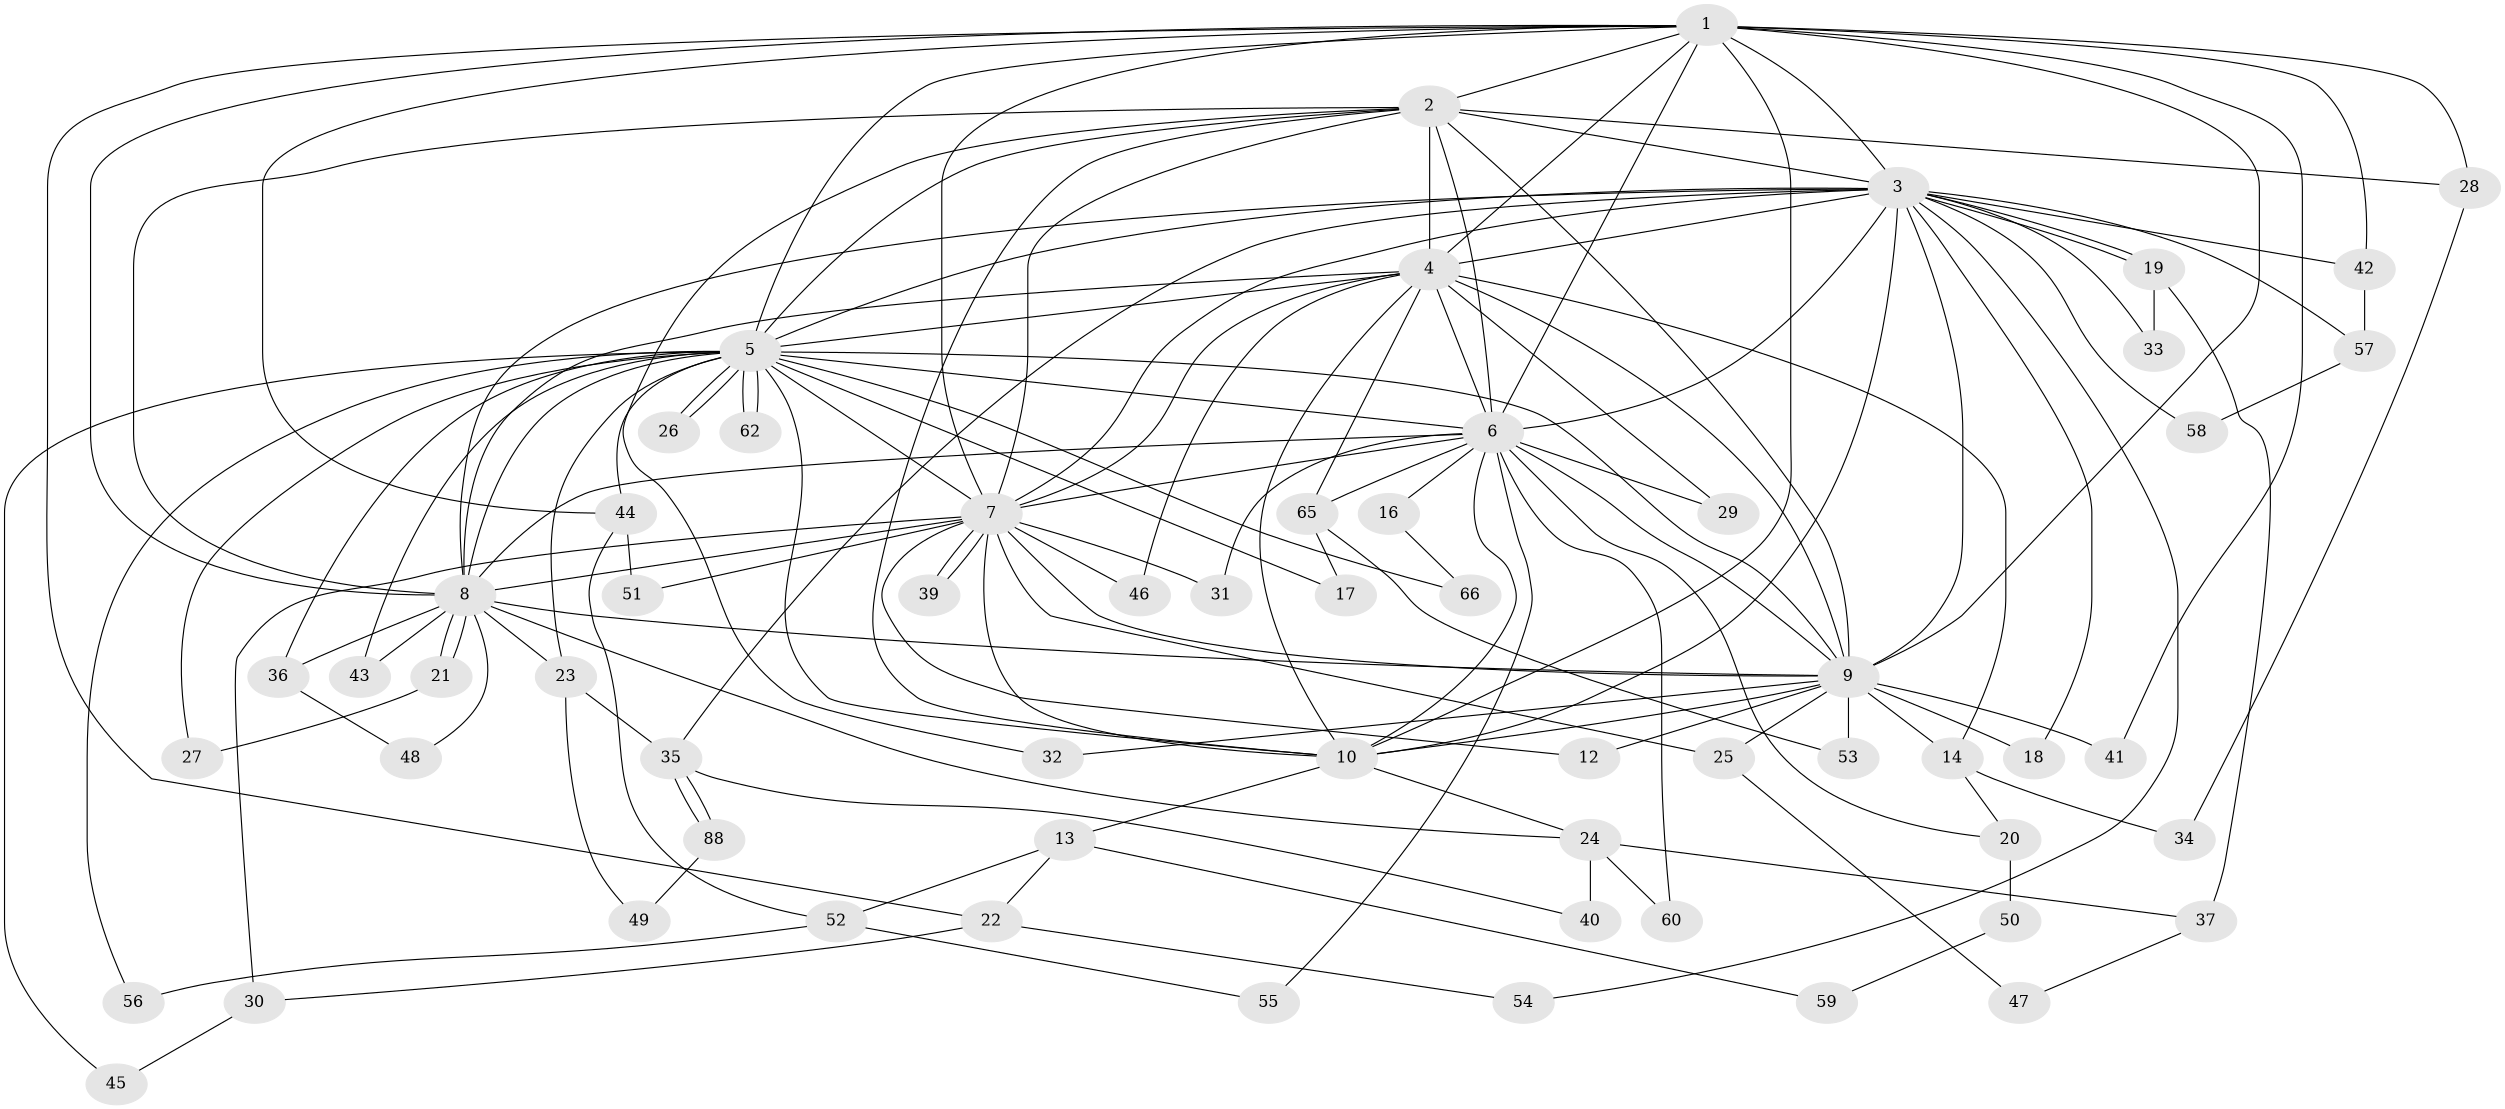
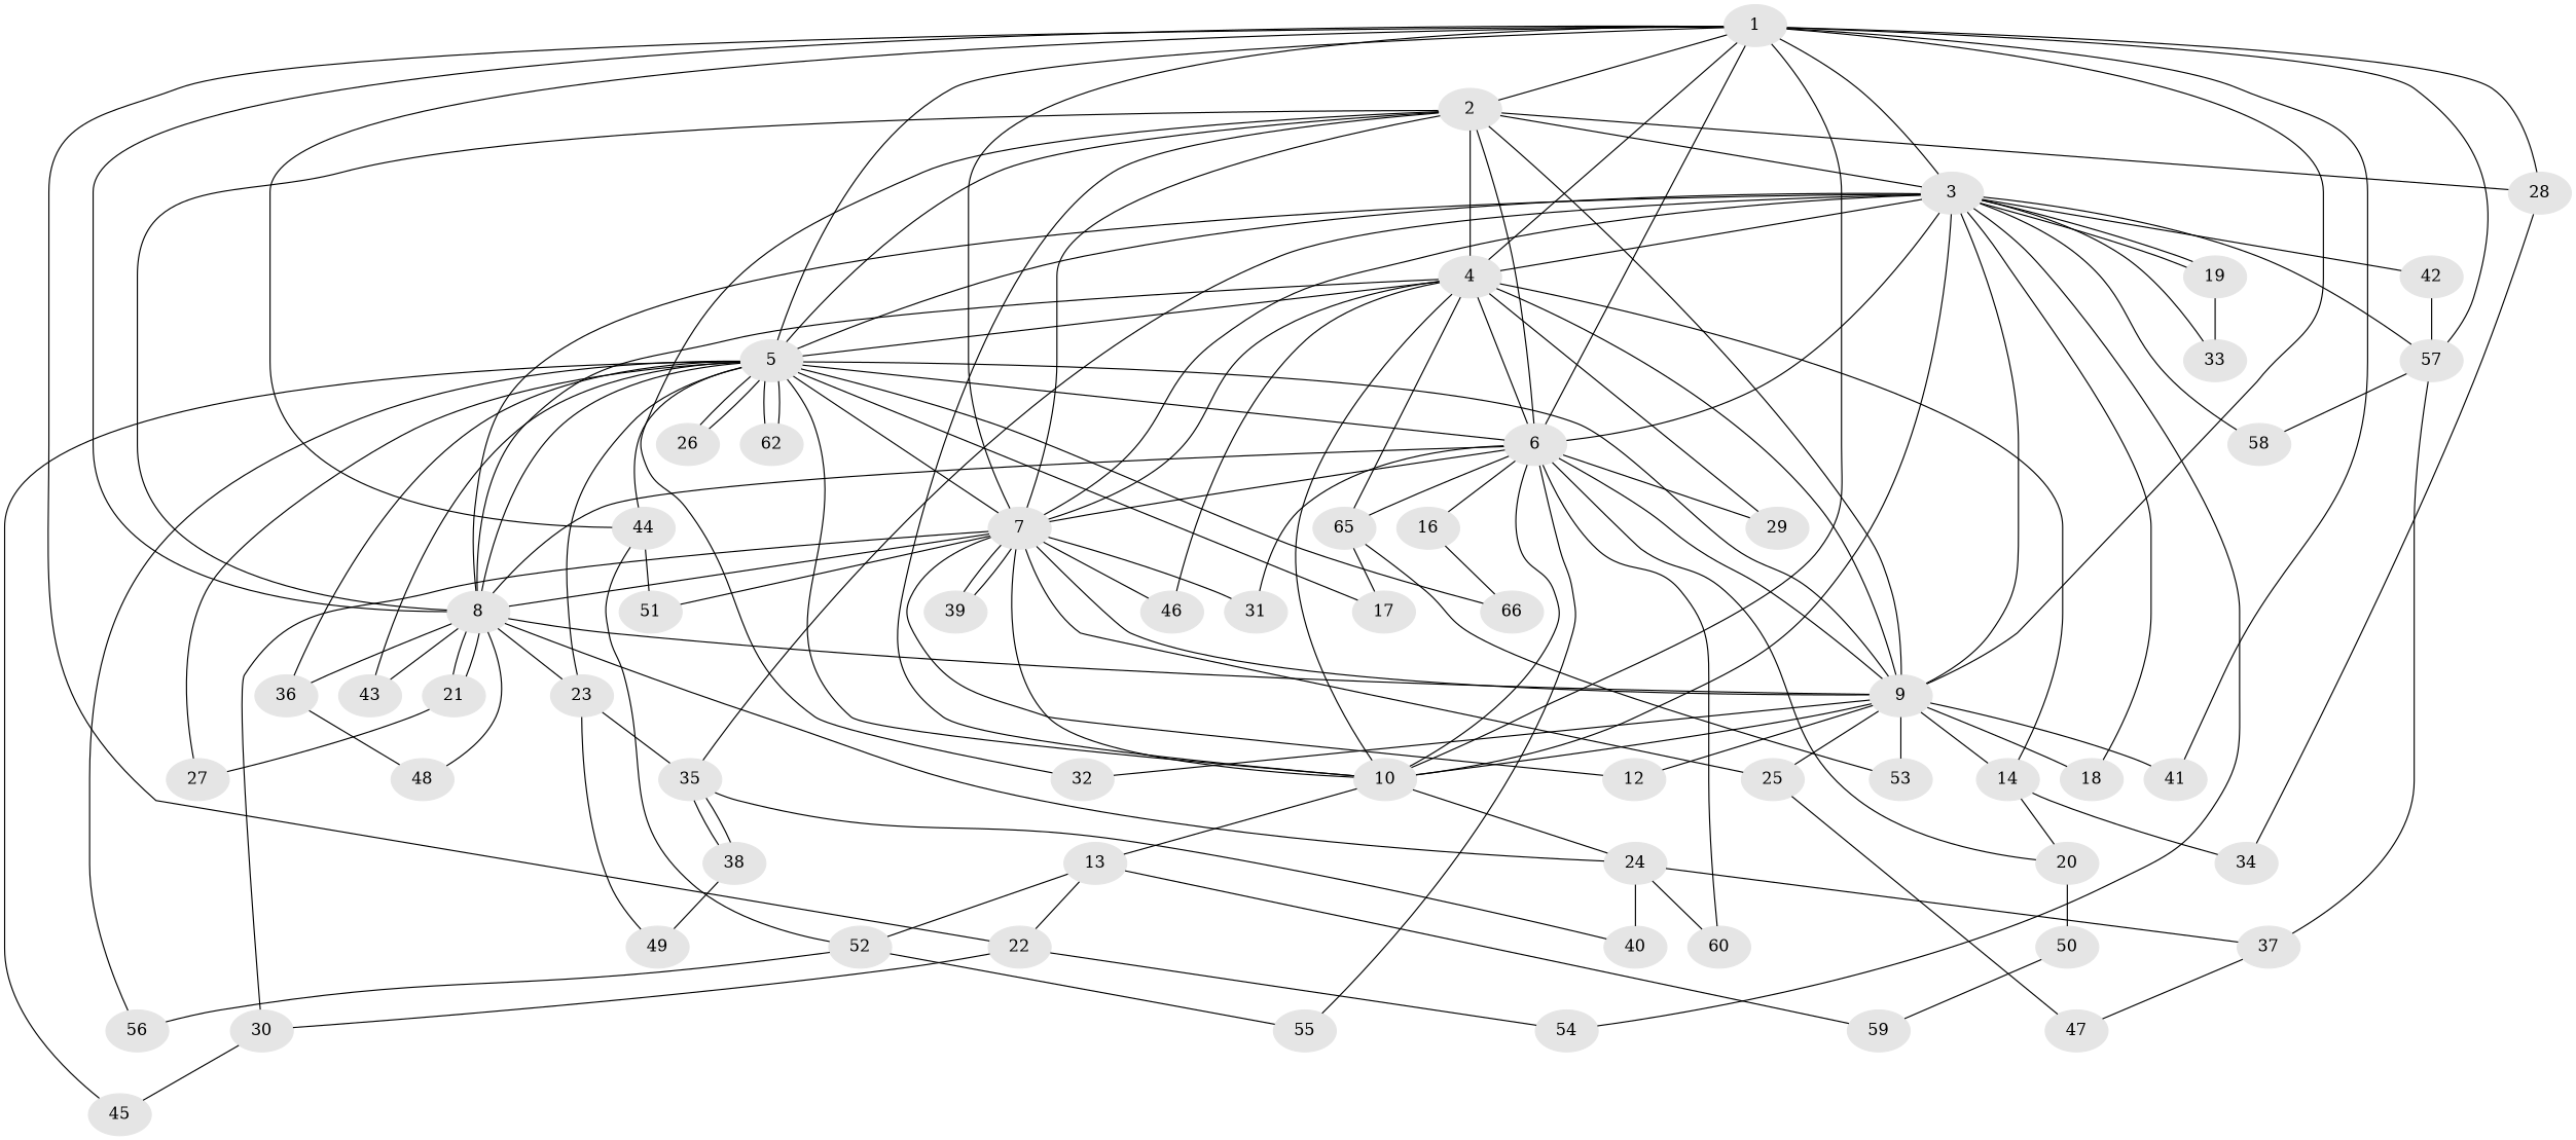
  graph {
    node [color=gray90 style=filled]
    1
    2
    3
    4
    5
    6
    7
    8
    9
    10
    22
    28
    41
    42
    44
    32
    18
    19
    33
    35
    54
    57
    58
    14
    n25 [label=65]
    29
    46
    17
    23
    26
    27
    36
    43
    45
    56
    n36 [label=66]
    62
    16
    20
    31
    55
    60
    12
    25
    30
    39
    51
    21
    24
    48
    53
    13
    34
    52
    37
    40
-   38 [label=88]
+   38
    49
    50
    59
    47
    1 -- 2
    1 -- 3
    1 -- 4
    1 -- 5
    1 -- 6
    1 -- 7
    1 -- 8
    1 -- 9
    1 -- 10
    1 -- 22
    1 -- 28
    1 -- 41
-   1 -- 42
+   1 -- 57
    1 -- 44
    2 -- 3
    2 -- 4
    2 -- 5
    2 -- 6
    2 -- 7
    2 -- 8
    2 -- 9
    2 -- 10
    2 -- 28
    2 -- 32
    3 -- 4
    3 -- 5
    3 -- 6
    3 -- 7
    3 -- 8
    3 -- 9
    3 -- 10
    3 -- 42
    3 -- 18
    3 -- 19
    3 -- 19
    3 -- 33
    3 -- 35
    3 -- 54
    3 -- 57
    3 -- 58
    4 -- 5
    4 -- 6
    4 -- 7
    4 -- 8
    4 -- 9
    4 -- 10
    4 -- 14
    4 -- n25
    4 -- 29
    4 -- 46
    5 -- 6
    5 -- 7
    5 -- 8
    5 -- 9
    5 -- 10
    5 -- 44
    5 -- 17
    5 -- 23
    5 -- 26
    5 -- 26
    5 -- 27
    5 -- 36
    5 -- 43
    5 -- 45
    5 -- 56
    5 -- n36
    5 -- 62
    5 -- 62
    6 -- 7
    6 -- 8
    6 -- 9
    6 -- 10
    6 -- n25
    6 -- 29
    6 -- 16
    6 -- 20
    6 -- 31
    6 -- 55
    6 -- 60
    7 -- 8
    7 -- 9
    7 -- 10
    7 -- 46
    7 -- 31
    7 -- 12
    7 -- 25
    7 -- 30
    7 -- 39
    7 -- 39
    7 -- 51
    8 -- 9
    8 -- 23
    8 -- 36
    8 -- 43
    8 -- 21
    8 -- 21
    8 -- 24
    8 -- 48
    9 -- 10
    9 -- 41
    9 -- 32
    9 -- 18
    9 -- 14
    9 -- 12
    9 -- 25
    9 -- 53
    10 -- 24
    10 -- 13
    22 -- 54
    22 -- 30
    28 -- 34
    42 -- 57
    44 -- 51
    44 -- 52
    19 -- 33
-   19 -- 37
+   57 -- 37
    35 -- 40
    35 -- 38
    35 -- 38
    57 -- 58
    14 -- 20
    14 -- 34
    n25 -- 17
    n25 -- 53
    23 -- 35
    23 -- 49
    36 -- 48
    16 -- n36
    20 -- 50
    25 -- 47
    30 -- 45
    21 -- 27
    24 -- 60
    24 -- 37
    24 -- 40
    13 -- 22
    13 -- 52
    13 -- 59
    52 -- 56
    52 -- 55
    37 -- 47
    38 -- 49
    50 -- 59
  }
